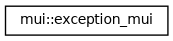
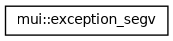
  digraph {
    rankdir=TB
    fontname="DejaVu Sans"
-   n1 [color=black fillcolor=white fontname="DejaVu Sans" fontsize=10 height=0.2 label="mui::exception_mui" shape=record style=filled width=0.4]
+   n1 [color=black fillcolor=white fontname="DejaVu Sans" fontsize=10 height=0.2 label="mui::exception_segv" shape=record style=filled width=0.4]
  }
